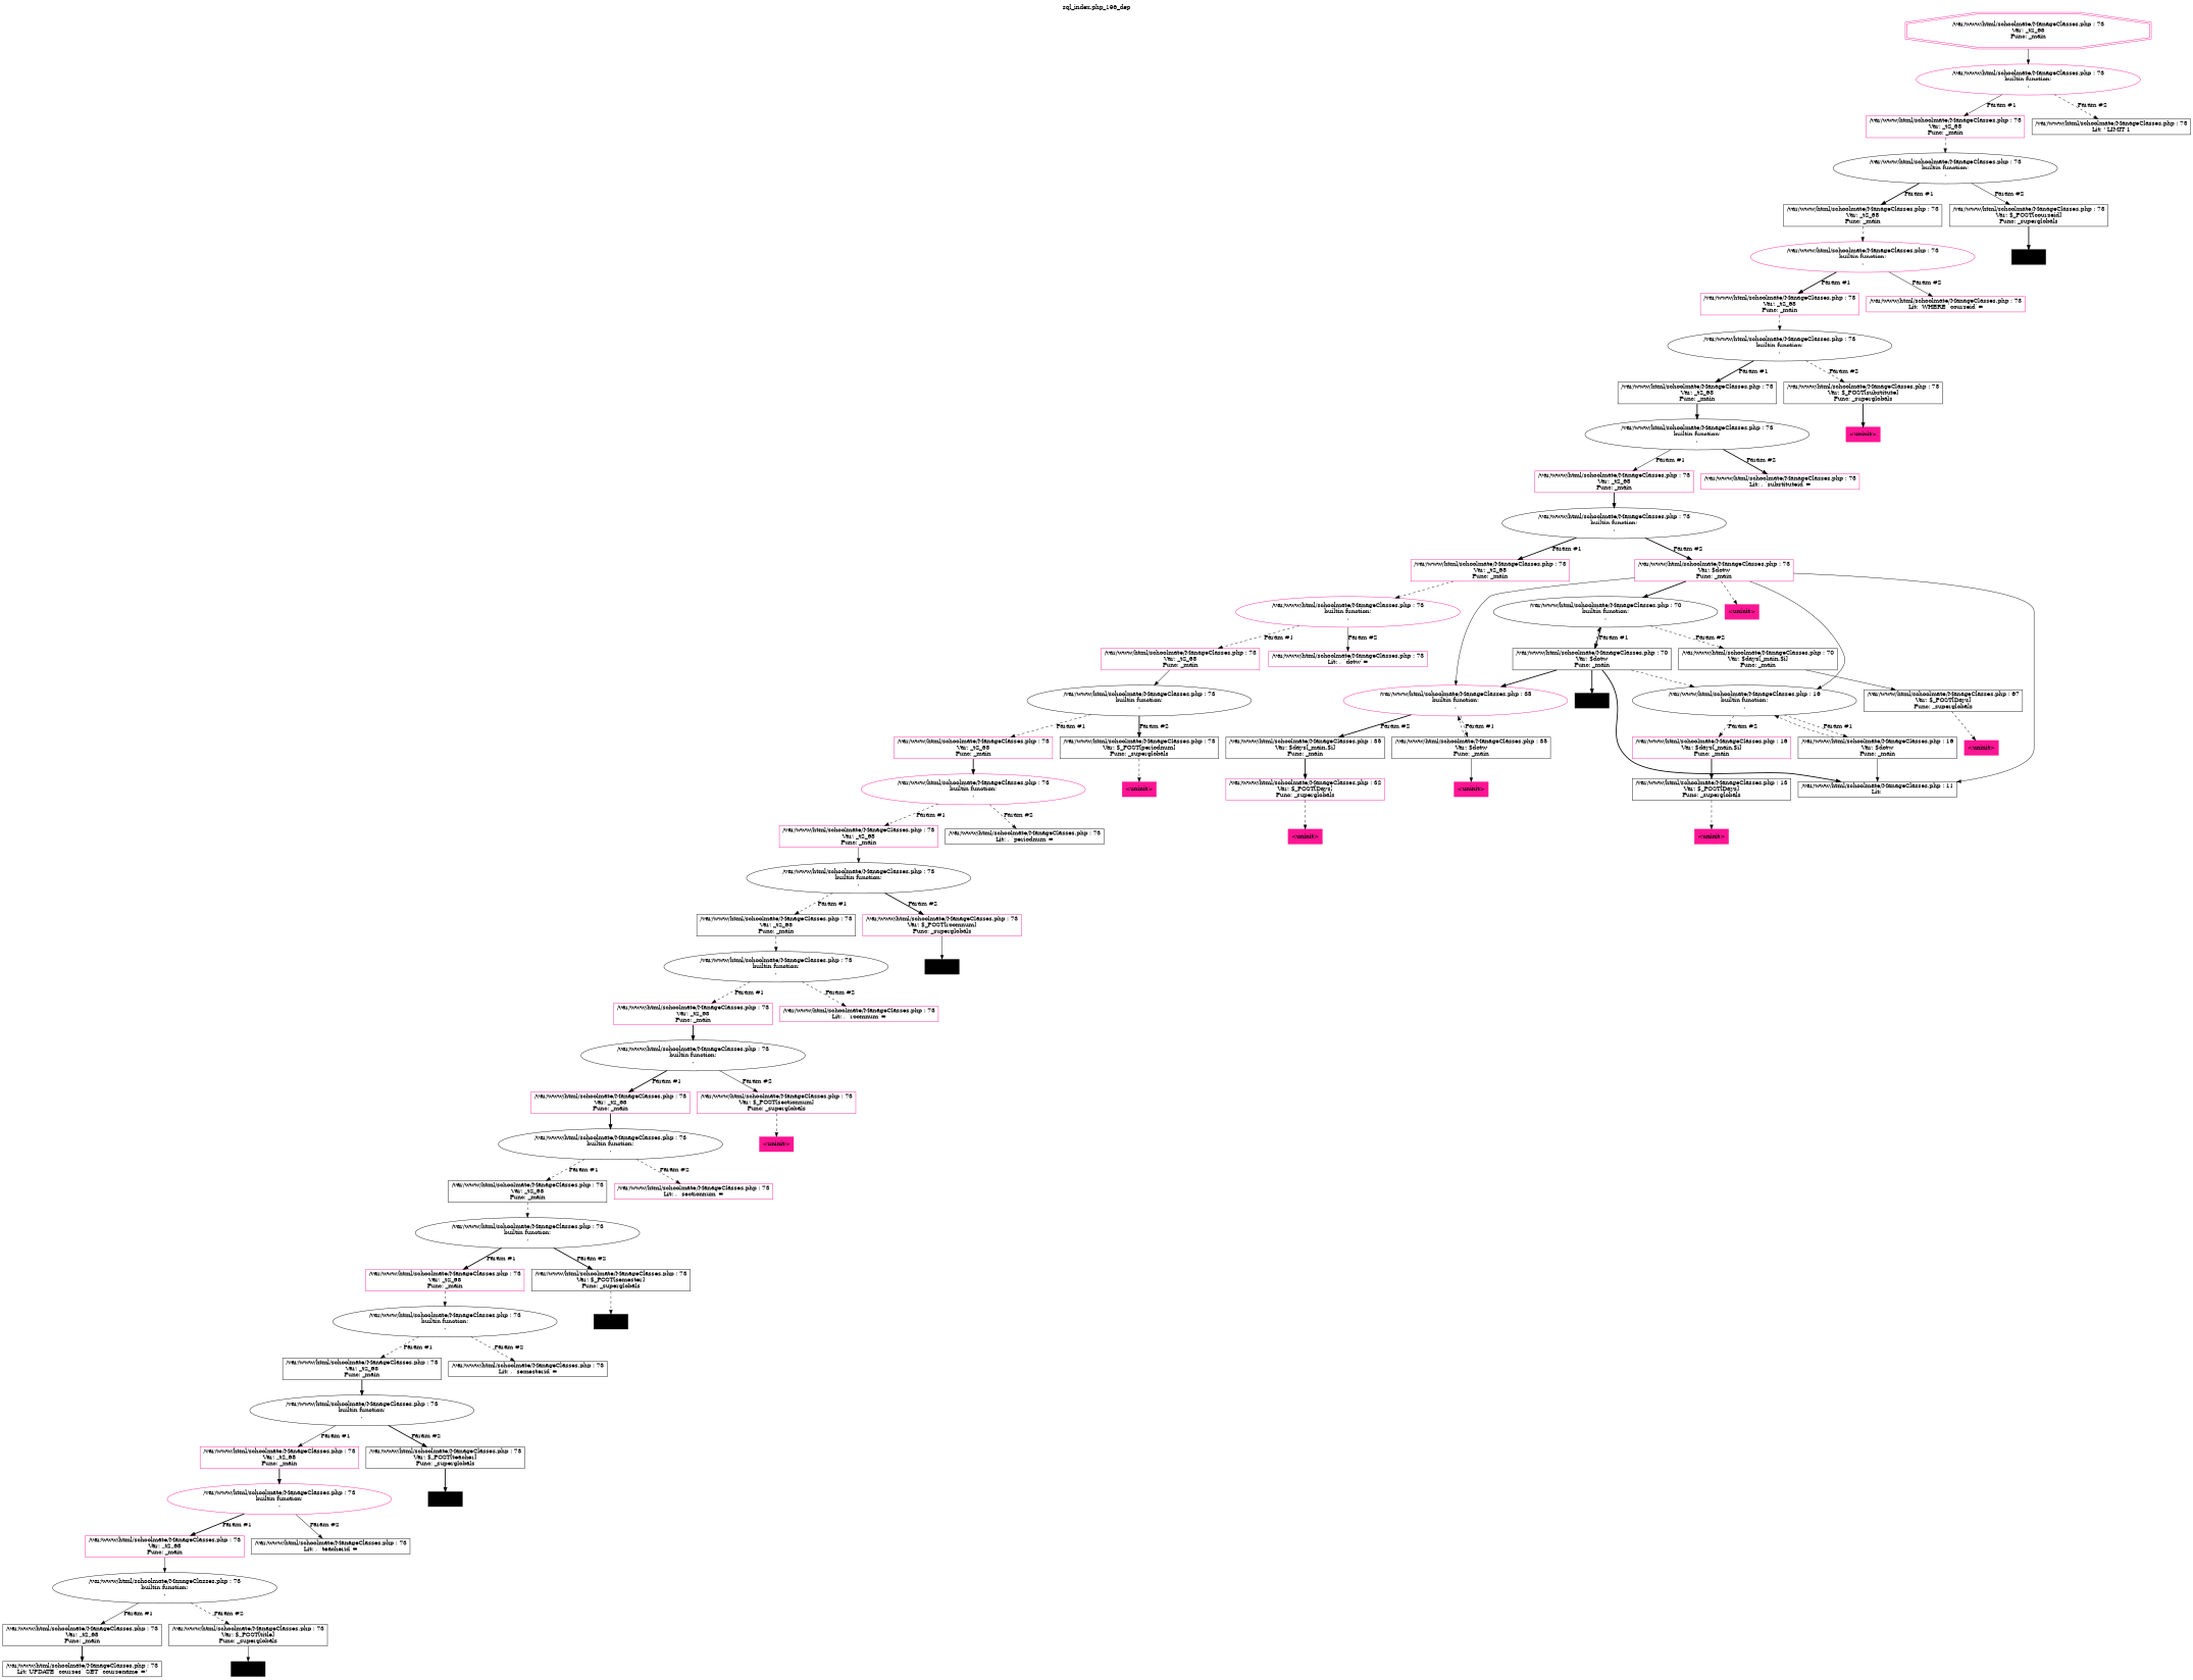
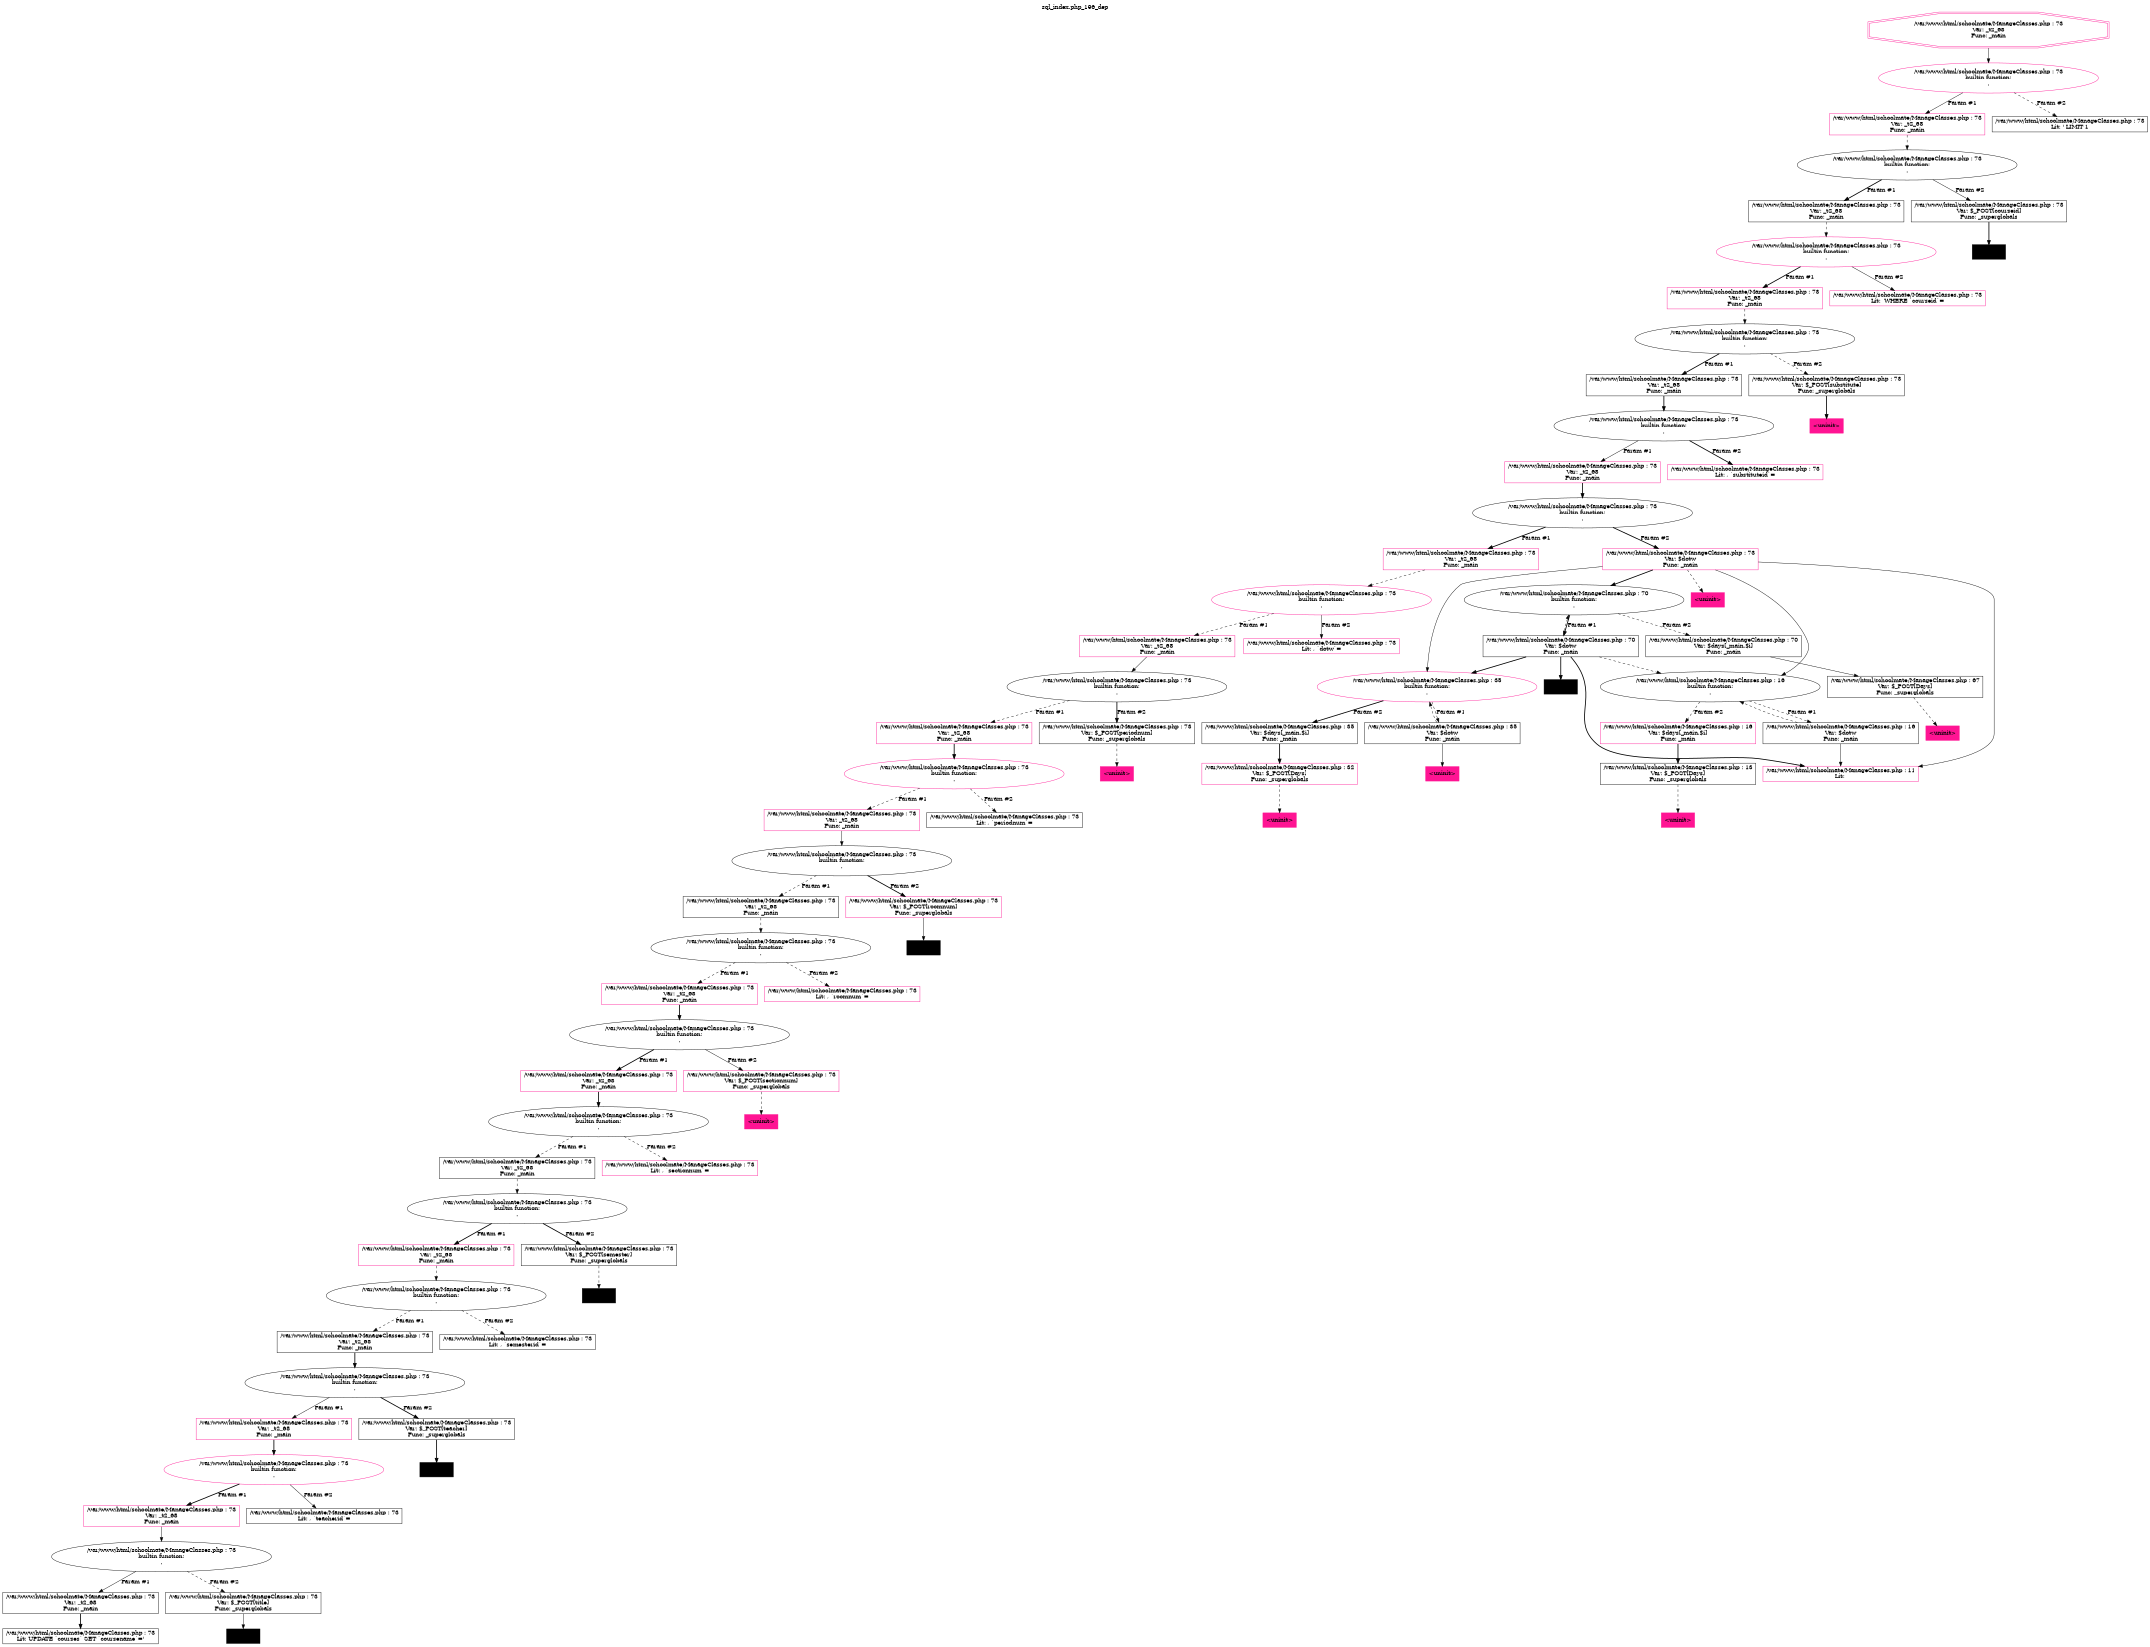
  digraph {
    label="sql_index.php_196_dep"
    labelloc=t
    node [shape=box color=black]
    edge [style=dashed]
    n1 [label="/var/www/html/schoolmate/ManageClasses.php : 73\nVar: _t2_68\nFunc: _main\n" shape=doubleoctagon color=deeppink]
    n2 [label="/var/www/html/schoolmate/ManageClasses.php : 73\nbuiltin function:\n.\n" shape=ellipse color=deeppink]
    n3 [label="/var/www/html/schoolmate/ManageClasses.php : 73\nVar: _t2_68\nFunc: _main\n" color=deeppink]
    n4 [label="/var/www/html/schoolmate/ManageClasses.php : 73\nLit: ' LIMIT 1\n"]
    n5 [label="/var/www/html/schoolmate/ManageClasses.php : 73\nbuiltin function:\n.\n" shape=ellipse]
    n6 [label="/var/www/html/schoolmate/ManageClasses.php : 73\nVar: _t2_68\nFunc: _main\n"]
    n7 [label="/var/www/html/schoolmate/ManageClasses.php : 73\nVar: $_POST[courseid]\nFunc: _superglobals\n"]
    n8 [label="/var/www/html/schoolmate/ManageClasses.php : 73\nbuiltin function:\n.\n" shape=ellipse color=deeppink]
    n9 [label="/var/www/html/schoolmate/ManageClasses.php : 73\nVar: _t2_68\nFunc: _main\n" color=deeppink]
    n10 [label="/var/www/html/schoolmate/ManageClasses.php : 73\nLit:  WHERE `courseid`=\n" color=deeppink]
    n11 [label="/var/www/html/schoolmate/ManageClasses.php : 73\nbuiltin function:\n.\n" shape=ellipse]
    n12 [label="/var/www/html/schoolmate/ManageClasses.php : 73\nVar: _t2_68\nFunc: _main\n"]
    n13 [label="/var/www/html/schoolmate/ManageClasses.php : 73\nVar: $_POST[substitute]\nFunc: _superglobals\n"]
    n14 [label="/var/www/html/schoolmate/ManageClasses.php : 73\nbuiltin function:\n.\n" shape=ellipse]
    n15 [label="/var/www/html/schoolmate/ManageClasses.php : 73\nVar: _t2_68\nFunc: _main\n" color=deeppink]
    n16 [label="/var/www/html/schoolmate/ManageClasses.php : 73\nLit: , `substituteid`=\n" color=deeppink]
    n17 [label="/var/www/html/schoolmate/ManageClasses.php : 73\nbuiltin function:\n.\n" shape=ellipse]
    n18 [label="/var/www/html/schoolmate/ManageClasses.php : 73\nVar: _t2_68\nFunc: _main\n" color=deeppink]
    n19 [label="/var/www/html/schoolmate/ManageClasses.php : 73\nVar: $dotw\nFunc: _main\n" color=deeppink]
    n20 [label="/var/www/html/schoolmate/ManageClasses.php : 73\nbuiltin function:\n.\n" shape=ellipse color=deeppink]
    n21 [label="/var/www/html/schoolmate/ManageClasses.php : 73\nVar: _t2_68\nFunc: _main\n" color=deeppink]
    n22 [label="/var/www/html/schoolmate/ManageClasses.php : 73\nLit: , `dotw`=\n" color=deeppink]
    n23 [label="/var/www/html/schoolmate/ManageClasses.php : 73\nbuiltin function:\n.\n" shape=ellipse]
    n24 [label="/var/www/html/schoolmate/ManageClasses.php : 73\nVar: _t2_68\nFunc: _main\n" color=deeppink]
    n25 [label="/var/www/html/schoolmate/ManageClasses.php : 73\nVar: $_POST[periodnum]\nFunc: _superglobals\n"]
    n26 [label="/var/www/html/schoolmate/ManageClasses.php : 73\nbuiltin function:\n.\n" shape=ellipse color=deeppink]
    n27 [label="/var/www/html/schoolmate/ManageClasses.php : 73\nVar: _t2_68\nFunc: _main\n" color=deeppink]
    n28 [label="/var/www/html/schoolmate/ManageClasses.php : 73\nLit: , `periodnum`=\n"]
    n29 [label="/var/www/html/schoolmate/ManageClasses.php : 73\nbuiltin function:\n.\n" shape=ellipse]
    n30 [label="/var/www/html/schoolmate/ManageClasses.php : 73\nVar: _t2_68\nFunc: _main\n"]
    n31 [label="/var/www/html/schoolmate/ManageClasses.php : 73\nVar: $_POST[roomnum]\nFunc: _superglobals\n" color=deeppink]
    n32 [label="/var/www/html/schoolmate/ManageClasses.php : 73\nbuiltin function:\n.\n" shape=ellipse]
    n33 [label="/var/www/html/schoolmate/ManageClasses.php : 73\nVar: _t2_68\nFunc: _main\n" color=deeppink]
    n34 [label="/var/www/html/schoolmate/ManageClasses.php : 73\nLit: , `roomnum`=\n" color=deeppink]
    n35 [label="/var/www/html/schoolmate/ManageClasses.php : 73\nbuiltin function:\n.\n" shape=ellipse]
    n36 [label="/var/www/html/schoolmate/ManageClasses.php : 73\nVar: _t2_68\nFunc: _main\n" color=deeppink]
    n37 [label="/var/www/html/schoolmate/ManageClasses.php : 73\nVar: $_POST[sectionnum]\nFunc: _superglobals\n" color=deeppink]
    n38 [label="/var/www/html/schoolmate/ManageClasses.php : 73\nbuiltin function:\n.\n" shape=ellipse]
    n39 [label="/var/www/html/schoolmate/ManageClasses.php : 73\nVar: _t2_68\nFunc: _main\n"]
    n40 [label="/var/www/html/schoolmate/ManageClasses.php : 73\nLit: , `sectionnum`=\n" color=deeppink]
    n41 [label="/var/www/html/schoolmate/ManageClasses.php : 73\nbuiltin function:\n.\n" shape=ellipse]
    n42 [label="/var/www/html/schoolmate/ManageClasses.php : 73\nVar: _t2_68\nFunc: _main\n" color=deeppink]
    n43 [label="/var/www/html/schoolmate/ManageClasses.php : 73\nVar: $_POST[semester]\nFunc: _superglobals\n"]
    n44 [label="/var/www/html/schoolmate/ManageClasses.php : 73\nbuiltin function:\n.\n" shape=ellipse]
    n45 [label="/var/www/html/schoolmate/ManageClasses.php : 73\nVar: _t2_68\nFunc: _main\n"]
    n46 [label="/var/www/html/schoolmate/ManageClasses.php : 73\nLit: , `semesterid`=\n"]
    n47 [label="/var/www/html/schoolmate/ManageClasses.php : 73\nbuiltin function:\n.\n" shape=ellipse]
    n48 [label="/var/www/html/schoolmate/ManageClasses.php : 73\nVar: _t2_68\nFunc: _main\n" color=deeppink]
    n49 [label="/var/www/html/schoolmate/ManageClasses.php : 73\nVar: $_POST[teacher]\nFunc: _superglobals\n"]
    n50 [label="/var/www/html/schoolmate/ManageClasses.php : 73\nbuiltin function:\n.\n" shape=ellipse color=deeppink]
    n51 [label="/var/www/html/schoolmate/ManageClasses.php : 73\nVar: _t2_68\nFunc: _main\n" color=deeppink]
    n52 [label="/var/www/html/schoolmate/ManageClasses.php : 73\nLit: , `teacherid`=\n"]
    n53 [label="/var/www/html/schoolmate/ManageClasses.php : 73\nbuiltin function:\n.\n" shape=ellipse]
    n54 [label="/var/www/html/schoolmate/ManageClasses.php : 73\nVar: _t2_68\nFunc: _main\n"]
    n55 [label="/var/www/html/schoolmate/ManageClasses.php : 73\nVar: $_POST[title]\nFunc: _superglobals\n"]
    n56 [label="/var/www/html/schoolmate/ManageClasses.php : 73\nLit: UPDATE `courses` SET `coursename`='\n"]
    n57 [label="<uninit>" style=filled]
    n58 [label="<uninit>" style=filled]
    n59 [label="<uninit>" style=filled]
    n60 [label="<uninit>" style=filled color=deeppink]
    n61 [label="<uninit>" style=filled]
    n62 [label="<uninit>" style=filled color=deeppink]
-   n63 [label="/var/www/html/schoolmate/ManageClasses.php : 11\nLit: \n"]
+   n63 [label="/var/www/html/schoolmate/ManageClasses.php : 11\nLit: \n" color=deeppink]
    n64 [label="/var/www/html/schoolmate/ManageClasses.php : 35\nbuiltin function:\n.\n" shape=ellipse color=deeppink]
    n65 [label="/var/www/html/schoolmate/ManageClasses.php : 70\nbuiltin function:\n.\n" shape=ellipse]
    n66 [label="/var/www/html/schoolmate/ManageClasses.php : 16\nbuiltin function:\n.\n" shape=ellipse]
    n67 [label="<uninit>" style=filled color=deeppink]
    n68 [label="/var/www/html/schoolmate/ManageClasses.php : 35\nVar: $dotw\nFunc: _main\n"]
    n69 [label="/var/www/html/schoolmate/ManageClasses.php : 35\nVar: $days[_main.$i]\nFunc: _main\n"]
    n70 [label="<uninit>" style=filled color=deeppink]
    n71 [label="/var/www/html/schoolmate/ManageClasses.php : 32\nVar: $_POST[Days]\nFunc: _superglobals\n" color=deeppink]
    n72 [label="<uninit>" style=filled color=deeppink]
    n73 [label="/var/www/html/schoolmate/ManageClasses.php : 70\nVar: $dotw\nFunc: _main\n"]
    n74 [label="/var/www/html/schoolmate/ManageClasses.php : 70\nVar: $days[_main.$i]\nFunc: _main\n"]
    n75 [label="<uninit>" style=filled]
    n76 [label="/var/www/html/schoolmate/ManageClasses.php : 16\nVar: $dotw\nFunc: _main\n"]
    n77 [label="/var/www/html/schoolmate/ManageClasses.php : 16\nVar: $days[_main.$i]\nFunc: _main\n" color=deeppink]
    n78 [label="/var/www/html/schoolmate/ManageClasses.php : 13\nVar: $_POST[Days]\nFunc: _superglobals\n"]
    n79 [label="<uninit>" style=filled color=deeppink]
    n80 [label="/var/www/html/schoolmate/ManageClasses.php : 67\nVar: $_POST[Days]\nFunc: _superglobals\n"]
    n81 [label="<uninit>" style=filled color=deeppink]
    n82 [label="<uninit>" style=filled color=deeppink]
    n83 [label="<uninit>" style=filled]
    n1 -> n2 [style=solid]
    n2 -> n3 [label="Param #1" style=solid]
    n2 -> n4 [label="Param #2"]
    n3 -> n5
    n5 -> n6 [label="Param #1" style=bold]
    n5 -> n7 [label="Param #2" style=solid]
    n6 -> n8
    n7 -> n83 [style=bold]
    n8 -> n9 [label="Param #1" style=bold]
    n8 -> n10 [label="Param #2" style=solid]
    n9 -> n11
    n11 -> n12 [label="Param #1" style=bold]
    n11 -> n13 [label="Param #2"]
    n12 -> n14 [style=bold]
    n13 -> n82 [style=bold]
    n14 -> n15 [label="Param #1" style=solid]
    n14 -> n16 [label="Param #2" style=bold]
    n15 -> n17 [style=bold]
    n17 -> n18 [label="Param #1" style=bold]
    n17 -> n19 [label="Param #2" style=bold]
    n18 -> n20
    n19 -> n63 [style=solid]
    n19 -> n64 [style=solid]
    n19 -> n65 [style=bold]
    n19 -> n66 [style=solid]
    n19 -> n67
    n20 -> n21 [label="Param #1"]
    n20 -> n22 [label="Param #2" style=solid]
    n21 -> n23 [style=solid]
    n23 -> n24 [label="Param #1"]
    n23 -> n25 [label="Param #2" style=bold]
    n24 -> n26 [style=bold]
    n25 -> n62
    n26 -> n27 [label="Param #1"]
    n26 -> n28 [label="Param #2"]
    n27 -> n29 [style=solid]
    n29 -> n30 [label="Param #1"]
    n29 -> n31 [label="Param #2" style=bold]
    n30 -> n32
    n31 -> n61 [style=solid]
    n32 -> n33 [label="Param #1"]
    n32 -> n34 [label="Param #2"]
    n33 -> n35 [style=bold]
    n35 -> n36 [label="Param #1" style=bold]
    n35 -> n37 [label="Param #2" style=solid]
    n36 -> n38 [style=bold]
    n37 -> n60
    n38 -> n39 [label="Param #1"]
    n38 -> n40 [label="Param #2"]
    n39 -> n41
    n41 -> n42 [label="Param #1" style=bold]
    n41 -> n43 [label="Param #2" style=bold]
    n42 -> n44
    n43 -> n59
    n44 -> n45 [label="Param #1"]
    n44 -> n46 [label="Param #2"]
    n45 -> n47 [style=bold]
    n47 -> n48 [label="Param #1" style=solid]
    n47 -> n49 [label="Param #2" style=bold]
    n48 -> n50 [style=bold]
    n49 -> n58 [style=bold]
    n50 -> n51 [label="Param #1" style=bold]
    n50 -> n52 [label="Param #2" style=solid]
    n51 -> n53 [style=solid]
    n53 -> n54 [label="Param #1" style=solid]
    n53 -> n55 [label="Param #2"]
    n54 -> n56 [style=bold]
    n55 -> n57 [style=solid]
    n64 -> n68 [label="Param #1"]
    n64 -> n69 [label="Param #2" style=bold]
    n65 -> n73 [label="Param #1" style=bold]
    n65 -> n74 [label="Param #2"]
    n66 -> n76 [label="Param #1"]
    n66 -> n77 [label="Param #2"]
    n68 -> n64
    n68 -> n70 [style=solid]
    n69 -> n71 [style=bold]
    n71 -> n72
    n73 -> n63 [style=bold]
    n73 -> n64 [style=bold]
    n73 -> n65
    n73 -> n66
    n73 -> n75 [style=bold]
    n74 -> n80 [style=solid]
    n76 -> n63 [style=solid]
    n76 -> n66
    n77 -> n78 [style=bold]
    n78 -> n79
    n80 -> n81
  }
